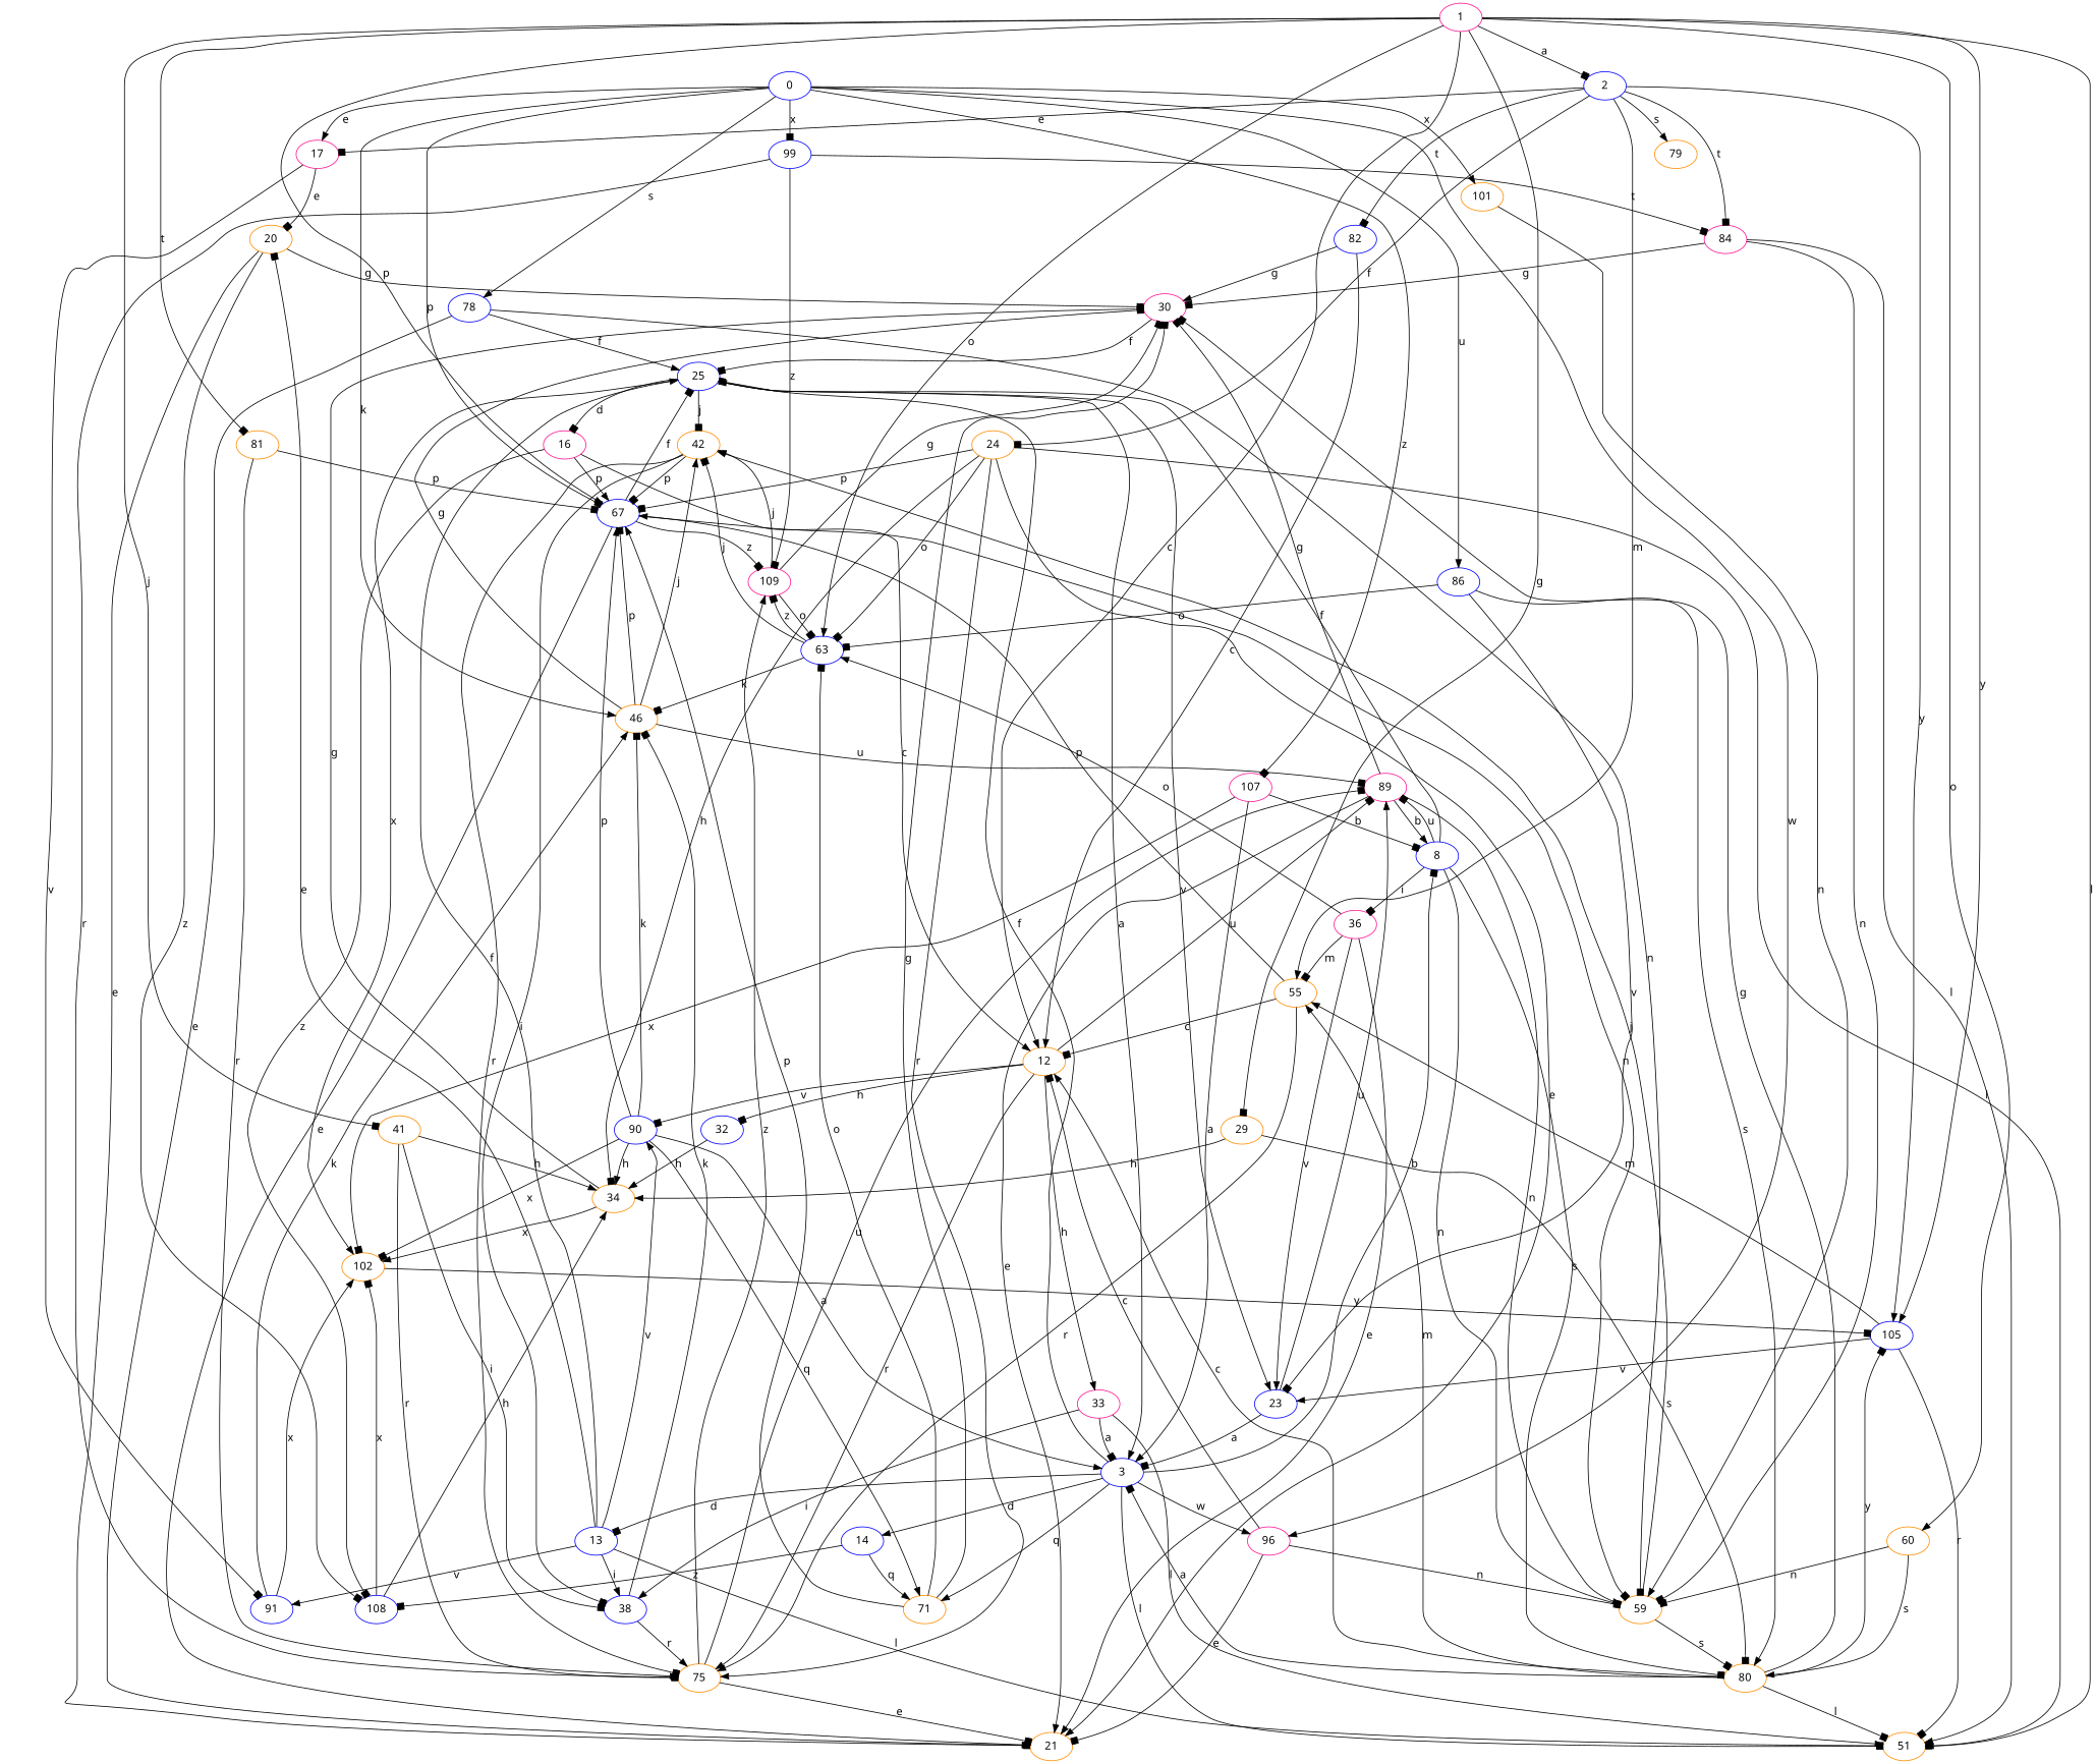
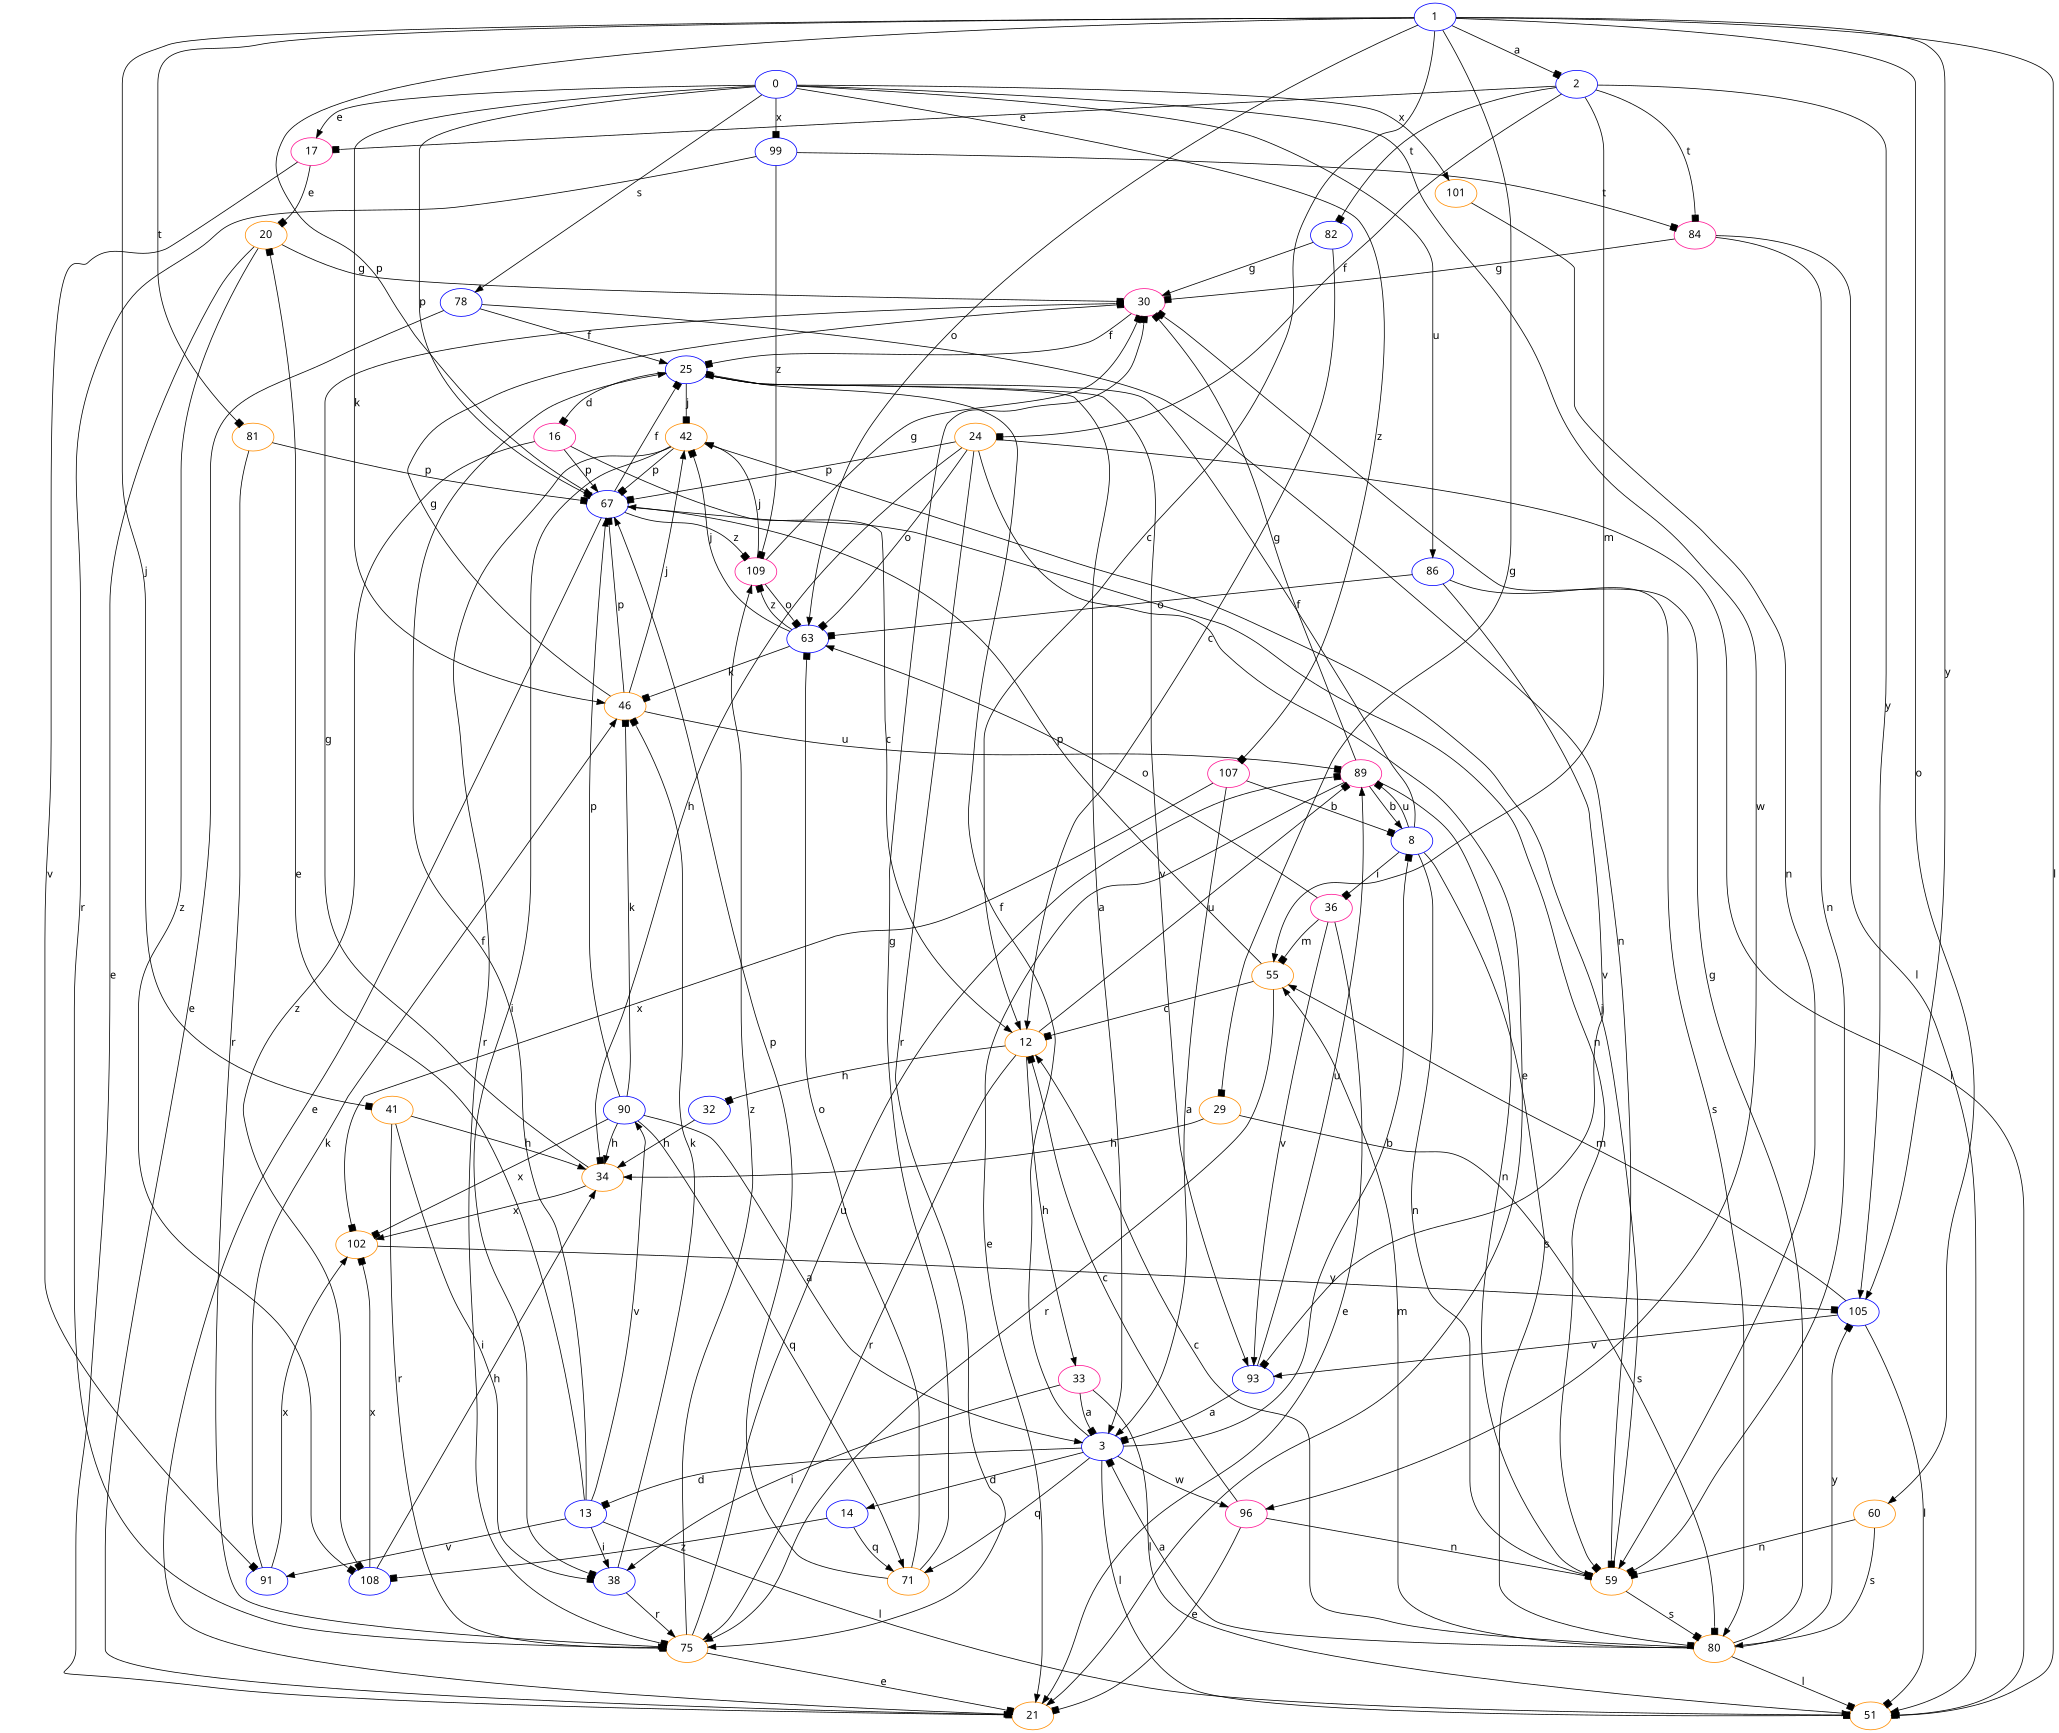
  strict digraph {
    fontname="Noto Sans"
    node [color=blue fontname="Noto Sans"]
    edge [arrowhead=box fontname="Noto Sans"]
    17 [color=deeppink]
    0
    46 [color=darkorange]
    67
    78
    86
    96 [color=deeppink]
    99
    101 [color=darkorange]
    107 [color=deeppink]
    20 [color=darkorange]
    91
    89 [color=deeppink]
    30 [color=deeppink]
    42 [color=darkorange]
    25
    59 [color=darkorange]
    21 [color=darkorange]
    109 [color=deeppink]
    63
    80 [color=darkorange]
-   93 [label=23]
+   93
    12 [color=darkorange]
    84 [color=deeppink]
    75 [color=darkorange]
    3
    8
    102 [color=darkorange]
-   1 [color=deeppink]
+   1
    2
    29 [color=darkorange]
    41 [color=darkorange]
    51 [color=darkorange]
    60 [color=darkorange]
    81 [color=darkorange]
    105
    24 [color=darkorange]
    55 [color=darkorange]
-   79 [color=darkorange]
    82
    32
    33 [color=deeppink]
    90
    34 [color=darkorange]
    38
    13
    14
    71 [color=darkorange]
    36 [color=deeppink]
    108
    16 [color=deeppink]
    17 -> 20 [label=e]
    17 -> 91 [label=v]
    0 -> 17 [arrowhead=normal label=e]
    0 -> 46 [arrowhead=normal label=k]
    0 -> 67 [label=p]
    0 -> 78 [arrowhead=normal label=s]
    0 -> 86 [arrowhead=normal label=u]
    0 -> 96 [arrowhead=normal label=w]
    0 -> 99 [label=x]
    0 -> 101 [arrowhead=normal label=x]
    0 -> 107 [label=z]
    46 -> 67 [label=p]
    46 -> 89 [label=u]
    46 -> 30 [label=g]
    46 -> 42 [arrowhead=normal label=j]
    67 -> 25 [label=f]
    67 -> 59 [label=n]
    67 -> 21 [arrowhead=normal label=e]
    67 -> 109 [label=z]
    78 -> 25 [arrowhead=normal label=f]
    78 -> 59 [label=n]
    78 -> 21 [arrowhead=normal label=e]
    86 -> 63 [label=o]
    86 -> 80 [arrowhead=normal label=s]
    86 -> 93 [label=v]
    96 -> 59 [label=n]
    96 -> 21 [label=e]
    96 -> 12 [label=c]
    99 -> 109 [label=z]
    99 -> 84 [label=t]
    99 -> 75 [label=r]
    101 -> 59 [arrowhead=normal label=n]
    107 -> 3 [arrowhead=normal label=a]
    107 -> 8 [label=b]
    107 -> 102 [label=x]
    20 -> 30 [label=g]
    20 -> 21 [label=e]
    20 -> 108 [label=z]
    91 -> 46 [arrowhead=normal label=k]
    91 -> 102 [arrowhead=normal label=x]
    89 -> 30 [label=g]
    89 -> 59 [arrowhead=normal label=n]
    89 -> 21 [arrowhead=normal label=e]
    89 -> 8 [arrowhead=normal label=b]
    30 -> 25 [label=f]
    42 -> 67 [label=p]
    42 -> 75 [label=r]
    42 -> 38 [label=i]
    25 -> 42 [label=j]
    25 -> 93 [arrowhead=normal label=v]
    25 -> 3 [arrowhead=normal label=a]
-   25 -> 102 [arrowhead=normal label=x]
    25 -> 16 [label=d]
    59 -> 42 [arrowhead=normal label=j]
    59 -> 80 [label=s]
    109 -> 30 [label=g]
    109 -> 42 [arrowhead=normal label=j]
    109 -> 63 [label=o]
    63 -> 46 [label=k]
    63 -> 42 [label=j]
    63 -> 109 [label=z]
    80 -> 30 [label=g]
    80 -> 12 [arrowhead=normal label=c]
    80 -> 3 [label=a]
    80 -> 51 [label=l]
    80 -> 105 [label=y]
    80 -> 55 [arrowhead=normal label=m]
    93 -> 89 [arrowhead=normal label=u]
    93 -> 3 [label=a]
    12 -> 89 [label=u]
    12 -> 75 [arrowhead=normal label=r]
    12 -> 32 [label=h]
    12 -> 33 [arrowhead=normal label=h]
-   12 -> 90 [label=v]
    84 -> 30 [label=g]
    84 -> 59 [label=n]
    84 -> 51 [arrowhead=normal label=l]
    75 -> 89 [label=u]
    75 -> 21 [label=e]
    75 -> 109 [arrowhead=normal label=z]
    3 -> 96 [arrowhead=normal label=w]
    3 -> 25 [label=f]
    3 -> 8 [label=b]
    3 -> 51 [label=l]
    3 -> 13 [label=d]
    3 -> 14 [arrowhead=normal label=d]
    3 -> 71 [arrowhead=normal label=q]
    8 -> 89 [label=u]
    8 -> 25 [arrowhead=normal label=f]
    8 -> 59 [label=n]
    8 -> 80 [label=s]
    8 -> 36 [label=i]
    102 -> 105 [label=y]
    1 -> 67 [arrowhead=normal label=p]
    1 -> 63 [arrowhead=normal label=o]
    1 -> 12 [arrowhead=normal label=c]
    1 -> 2 [label=a]
    1 -> 29 [label=g]
    1 -> 41 [label=j]
    1 -> 51 [arrowhead=normal label=l]
    1 -> 60 [arrowhead=normal label=o]
    1 -> 81 [label=t]
    1 -> 105 [arrowhead=normal label=y]
    2 -> 17 [label=e]
    2 -> 84 [label=t]
    2 -> 105 [arrowhead=normal label=y]
    2 -> 24 [label=f]
    2 -> 55 [arrowhead=normal label=m]
-   2 -> 79 [arrowhead=normal label=s]
    2 -> 82 [label=t]
    29 -> 80 [label=s]
    29 -> 34 [arrowhead=normal label=h]
    41 -> 75 [label=r]
    41 -> 34 [arrowhead=normal label=h]
    41 -> 38 [label=i]
    60 -> 59 [label=n]
    60 -> 80 [arrowhead=normal label=s]
    81 -> 67 [label=p]
    81 -> 75 [arrowhead=normal label=r]
    105 -> 93 [arrowhead=normal label=v]
-   105 -> 51 [label=r]
+   105 -> 51 [label=l]
    105 -> 55 [arrowhead=normal label=m]
    24 -> 67 [label=p]
    24 -> 21 [arrowhead=normal label=e]
    24 -> 63 [label=o]
    24 -> 75 [arrowhead=normal label=r]
    24 -> 51 [label=l]
    24 -> 34 [label=h]
    55 -> 67 [arrowhead=normal label=p]
    55 -> 12 [label=c]
    55 -> 75 [arrowhead=normal label=r]
    82 -> 30 [arrowhead=normal label=g]
    82 -> 12 [arrowhead=normal label=c]
    32 -> 34 [arrowhead=normal label=h]
    33 -> 3 [label=a]
    33 -> 51 [arrowhead=normal label=l]
    33 -> 38 [arrowhead=normal label=i]
    90 -> 46 [label=k]
    90 -> 67 [arrowhead=normal label=p]
    90 -> 3 [arrowhead=normal label=a]
    90 -> 102 [label=x]
    90 -> 34 [arrowhead=normal label=h]
    90 -> 71 [arrowhead=normal label=q]
    34 -> 30 [label=g]
    34 -> 102 [arrowhead=normal label=x]
    38 -> 46 [label=k]
    38 -> 75 [arrowhead=normal label=r]
    13 -> 20 [label=e]
    13 -> 91 [arrowhead=normal label=v]
    13 -> 25 [arrowhead=normal label=f]
    13 -> 51 [label=l]
    13 -> 90 [arrowhead=normal label=v]
    13 -> 38 [arrowhead=normal label=i]
    14 -> 71 [arrowhead=normal label=q]
    14 -> 108 [label=z]
    71 -> 67 [arrowhead=normal label=p]
    71 -> 30 [label=g]
    71 -> 63 [label=o]
    36 -> 21 [arrowhead=normal label=e]
    36 -> 63 [arrowhead=normal label=o]
    36 -> 93 [arrowhead=normal label=v]
    36 -> 55 [label=m]
    108 -> 102 [label=x]
    108 -> 34 [arrowhead=normal label=h]
    16 -> 67 [arrowhead=normal label=p]
    16 -> 12 [arrowhead=normal label=c]
    16 -> 108 [label=z]
  }
